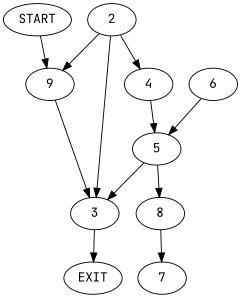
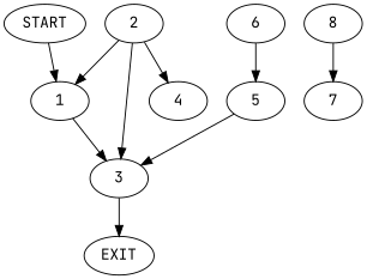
  digraph {
    fontname="JetBrains Mono"
    node [fontname="JetBrains Mono"]
    edge [fontname="JetBrains Mono"]
    n1 [label=START]
-   1 [label=9]
+   1
    3
    n4 [label=EXIT]
    2
    4
    5
    8
    6
    7
    n1 -> 1
    1 -> 3
    3 -> n4
    2 -> 1
    2 -> 3
    2 -> 4
-   4 -> 5
    5 -> 3
-   5 -> 8
    8 -> 7
    6 -> 5
  }
